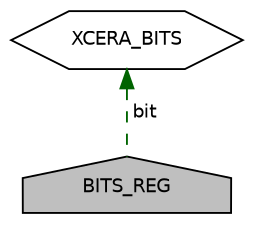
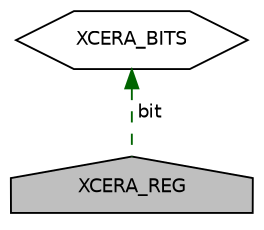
  digraph {
    fontname="DejaVu Sans"
    node [color=black fontname="DejaVu Sans" fontsize=10 style=filled]
-   n1 [fillcolor=grey75 fontcolor=black height=0.2 label=BITS_REG shape=house width=0.4]
+   n1 [fillcolor=grey75 fontcolor=black height=0.2 label=XCERA_REG shape=house width=0.4]
    n2 [fillcolor=white height=0.2 label=XCERA_BITS shape=hexagon width=0.4]
    n2 -> n1 [color=darkgreen dir=back fontname="DejaVu Sans" fontsize=10 label=" bit" labelfontname=Helvetica labelfontsize=10 style=dashed]
  }
